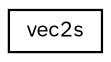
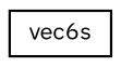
  digraph {
    rankdir=LR
    fontname="IBM Plex Sans"
-   n1 [color=black fillcolor=white fontname="IBM Plex Sans" fontsize=10 height=0.2 label=vec2s shape=record style=filled width=0.4]
+   n1 [color=black fillcolor=white fontname="IBM Plex Sans" fontsize=10 height=0.2 label=vec6s shape=record style=filled width=0.4]
  }
